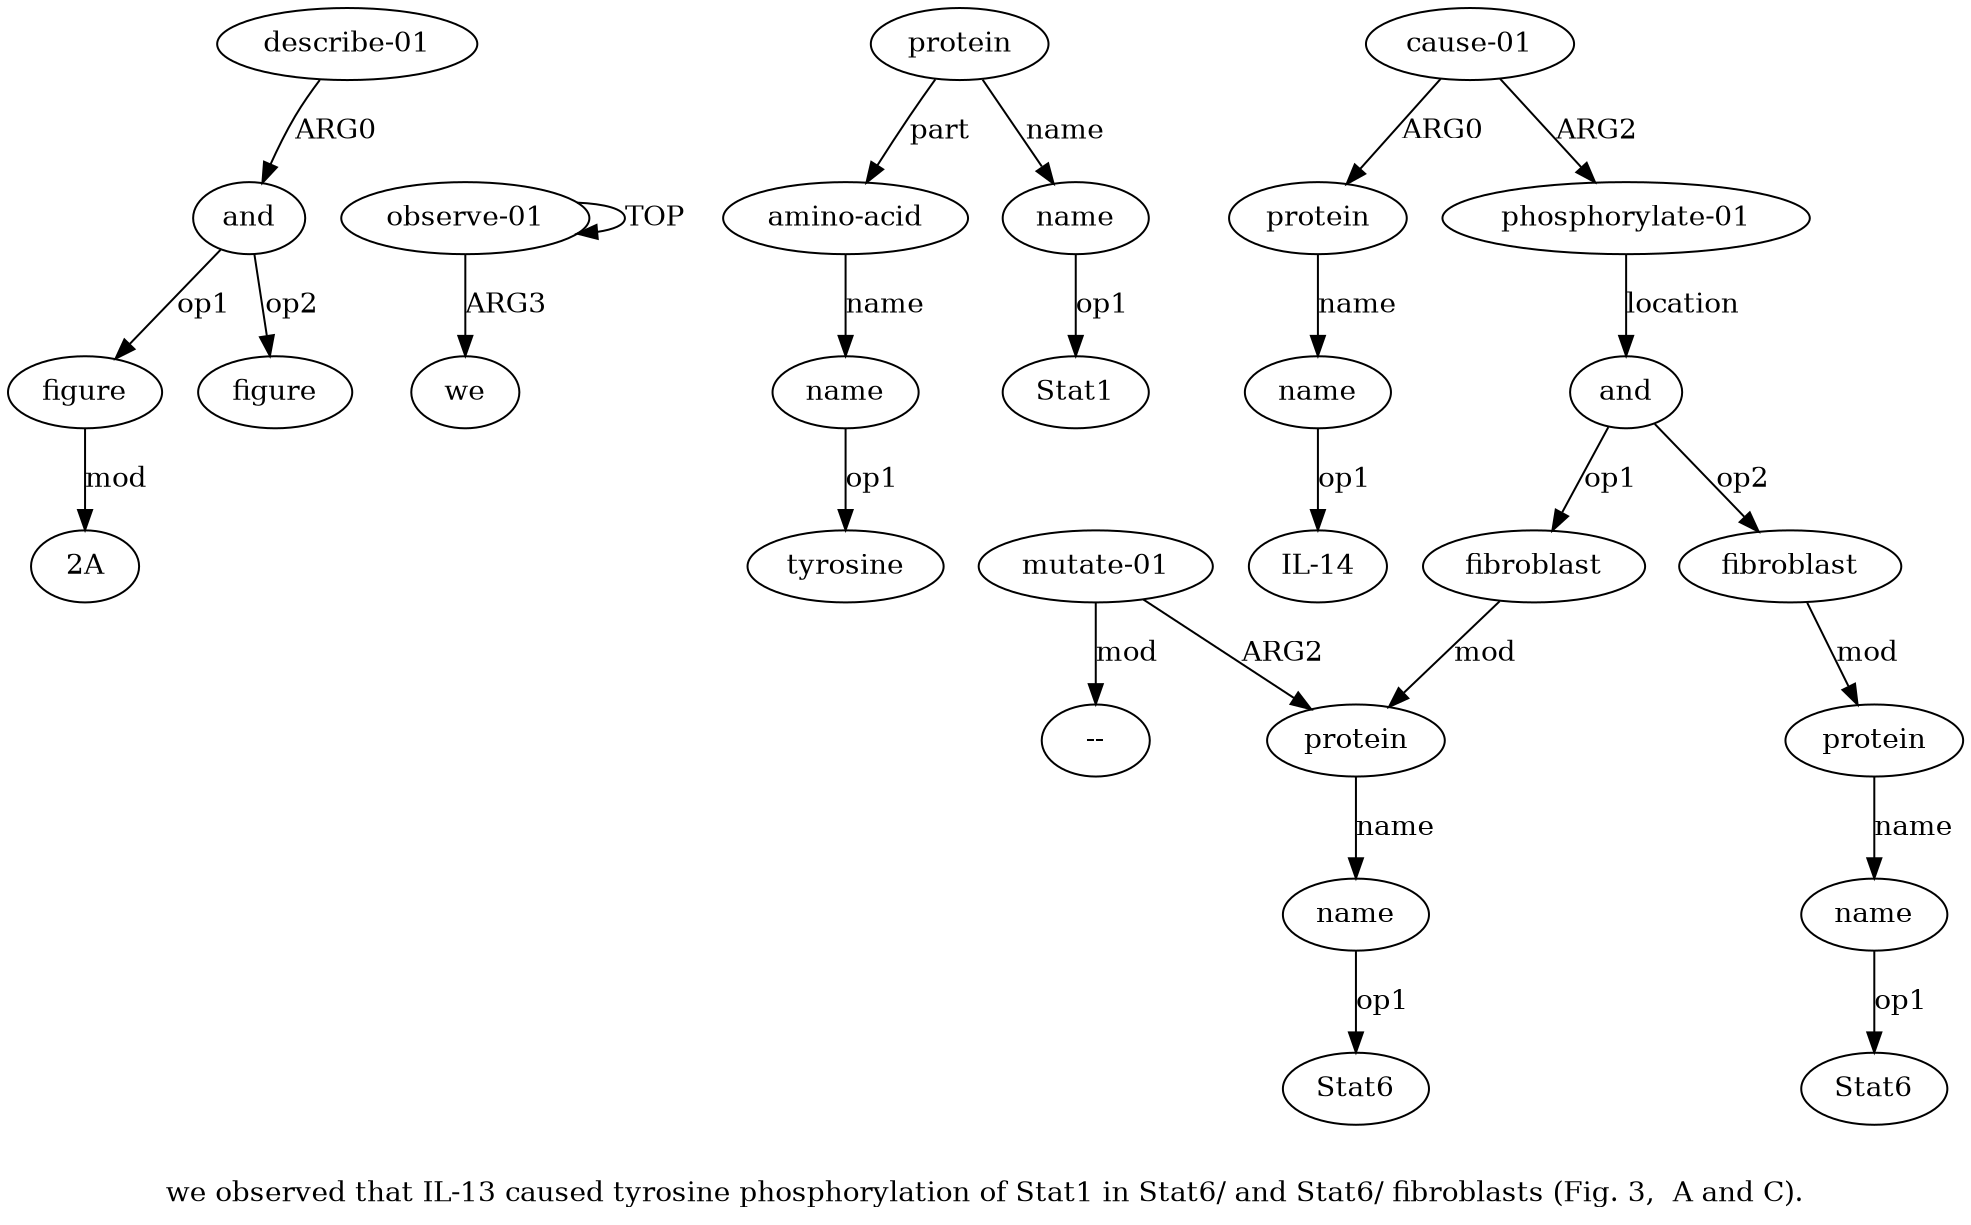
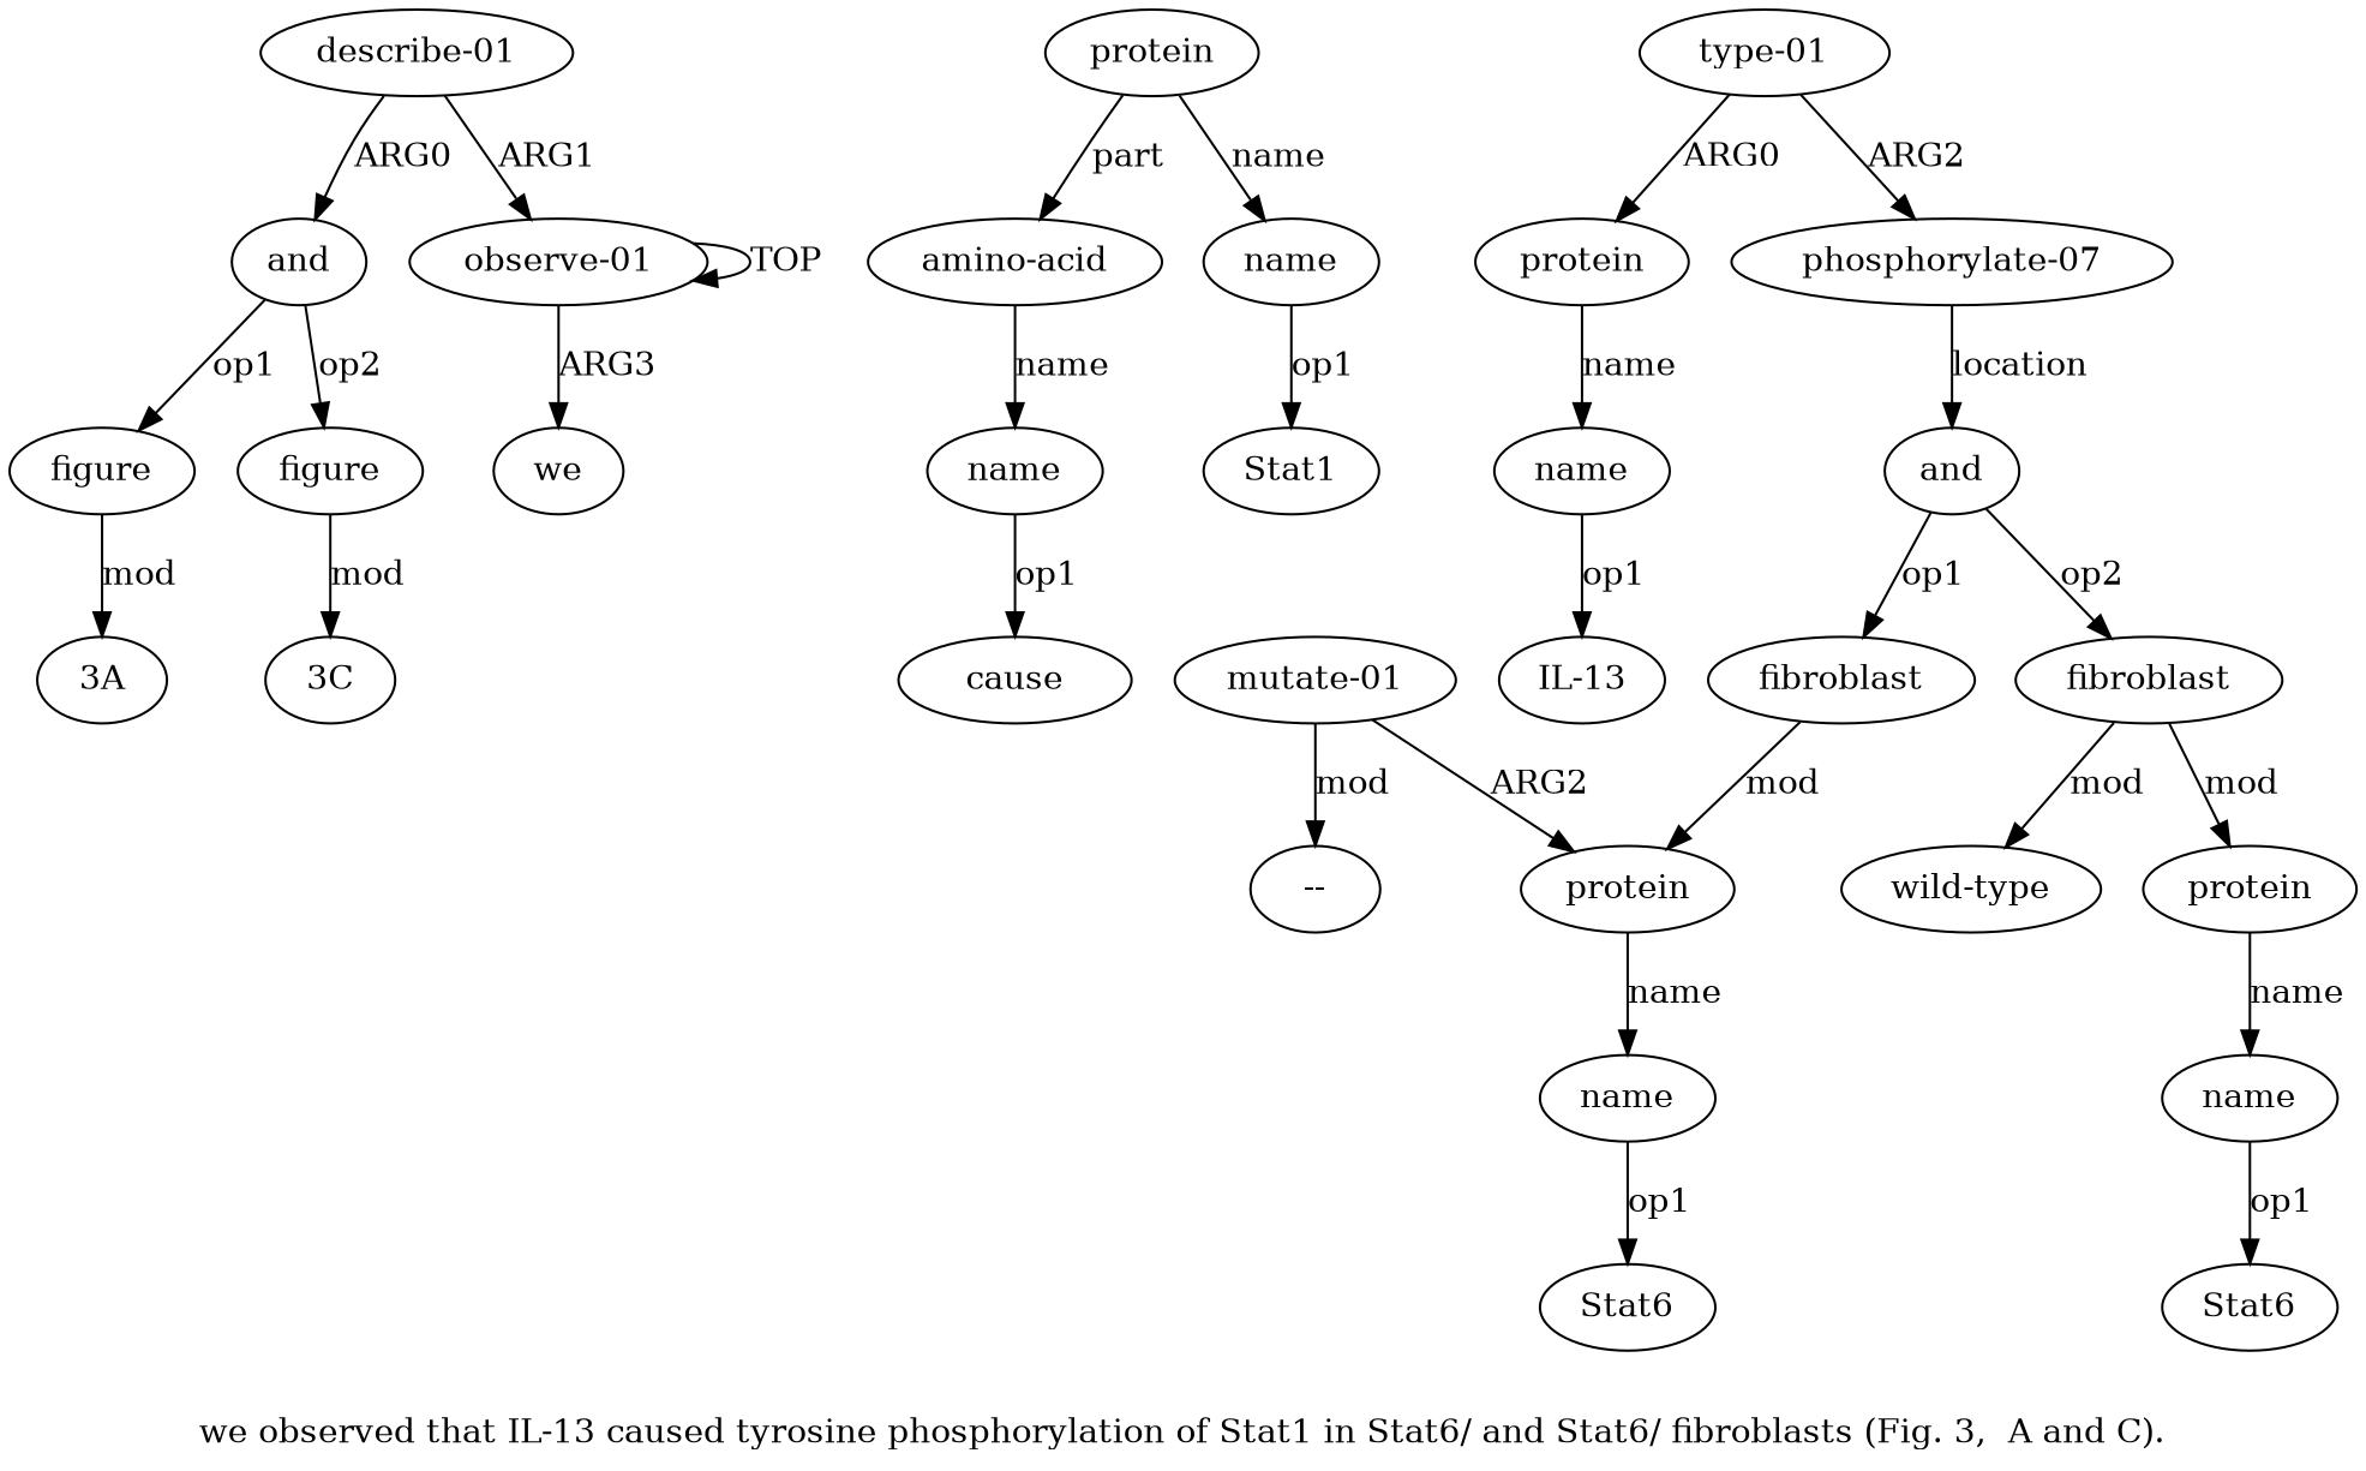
  digraph {
    label="we observed that IL-13 caused tyrosine phosphorylation of Stat1 in Stat6/ and Stat6/ fibroblasts (Fig. 3,  A and C)."
    node [color=black gold_ind=-1 gold_label=name test_ind=-1 test_label=name]
    edge [color=black gold_label=op1 test_label=op1]
    n1 [gold_ind=20 gold_label=and label=and test_ind=20 test_label=and]
    n2 [gold_ind=21 gold_label=figure label=figure test_ind=21 test_label=figure]
    n3 [gold_ind=22 gold_label=figure label=figure test_ind=22 test_label=figure]
-   n4 [gold_label="3A" label="2A" test_label="3A"]
-   n6 [gold_label=tyrosine label=tyrosine test_label=tyrosine]
+   n4 [gold_label="3A" label="3A" test_label="3A"]
+   n5 [gold_label="3C" label="3C" test_label="3C"]
+   n6 [gold_label=tyrosine label=cause test_label=tyrosine]
    n7 [gold_label=Stat1 label=Stat1 test_label=Stat1]
    n8 [gold_label=Stat6 label=Stat6 test_label=Stat6]
-   n9 [gold_label="IL-13" label="IL-14" test_label="IL-13"]
+   n9 [gold_label="IL-13" label="IL-13" test_label="IL-13"]
    n10 [gold_label="--" label="--" test_label="--"]
    n11 [gold_ind=15 gold_label=fibroblast label=fibroblast test_ind=15 test_label=fibroblast]
    n12 [gold_ind=16 gold_label=protein label=protein test_ind=16 test_label=protein]
+   n13 [gold_ind=18 gold_label="wild-type" label="wild-type" test_ind=18 test_label="wild-type"]
    n14 [gold_ind=17 label=name test_ind=17]
    n15 [gold_label=Stat6 label=Stat6 test_label=Stat6]
    n16 [gold_ind=14 gold_label="mutate-01" label="mutate-01" test_ind=14 test_label="mutate-01"]
    n17 [gold_ind=12 gold_label=protein label=protein test_ind=12 test_label=protein]
    n18 [gold_ind=13 label=name test_ind=13]
    n19 [gold_ind=11 gold_label=fibroblast label=fibroblast test_ind=11 test_label=fibroblast]
    n20 [gold_ind=10 gold_label=and label=and test_ind=10 test_label=and]
    n21 [gold_ind=19 gold_label="describe-01" label="describe-01" test_ind=19 test_label="describe-01"]
    n22 [gold_ind=0 gold_label="observe-01" label="observe-01" test_ind=0 test_label="observe-01"]
    n23 [gold_ind=1 gold_label=we label=we test_ind=1 test_label=we]
-   n24 [gold_ind=2 gold_label="cause-01" label="cause-01" test_ind=2 test_label="cause-01"]
+   n24 [gold_ind=2 gold_label="cause-01" label="type-01" test_ind=2 test_label="cause-01"]
    n25 [gold_ind=3 gold_label=protein label=protein test_ind=3 test_label=protein]
-   n26 [gold_ind=5 gold_label="phosphorylate-01" label="phosphorylate-01" test_ind=5 test_label="phosphorylate-01"]
+   n26 [gold_ind=5 gold_label="phosphorylate-01" label="phosphorylate-07" test_ind=5 test_label="phosphorylate-01"]
    n27 [gold_ind=4 label=name test_ind=4]
    n28 [gold_ind=6 gold_label="amino-acid" label="amino-acid" test_ind=6 test_label="amino-acid"]
    n29 [gold_ind=7 label=name test_ind=7]
    n30 [gold_ind=9 label=name test_ind=9]
    n31 [gold_ind=8 gold_label=protein label=protein test_ind=8 test_label=protein]
    n1 -> n2 [label=op1]
    n1 -> n3 [gold_label=op2 label=op2 test_label=op2]
    n2 -> n4 [gold_label=mod label=mod test_label=mod]
+   n3 -> n5 [gold_label=mod label=mod test_label=mod]
    n11 -> n12 [gold_label=mod label=mod test_label=mod]
+   n11 -> n13 [gold_label=mod label=mod test_label=mod]
    n12 -> n14 [gold_label=name label=name test_label=name]
    n14 -> n15 [label=op1]
    n16 -> n10 [gold_label=mod label=mod test_label=mod]
    n16 -> n17 [gold_label=ARG2 label=ARG2 test_label=ARG2]
    n17 -> n18 [gold_label=name label=name test_label=name]
    n18 -> n8 [label=op1]
    n19 -> n17 [gold_label=mod label=mod test_label=mod]
    n20 -> n11 [gold_label=op2 label=op2 test_label=op2]
    n20 -> n19 [label=op1]
    n21 -> n1 [gold_label=ARG0 label=ARG0 test_label=ARG0]
+   n21 -> n22 [gold_label=ARG1 label=ARG1 test_label=ARG1]
    n22 -> n22 [gold_label=TOP label=TOP test_label=TOP]
    n22 -> n23 [gold_label=ARG0 label=ARG3 test_label=ARG0]
    n24 -> n25 [gold_label=ARG0 label=ARG0 test_label=ARG0]
    n24 -> n26 [gold_label=ARG1 label=ARG2 test_label=ARG1]
    n25 -> n27 [gold_label=name label=name test_label=name]
    n26 -> n20 [gold_label=location label=location test_label=location]
    n27 -> n9 [label=op1]
    n28 -> n29 [gold_label=name label=name test_label=name]
    n29 -> n6 [label=op1]
    n30 -> n7 [label=op1]
    n31 -> n28 [gold_label=part label=part test_label=part]
    n31 -> n30 [gold_label=name label=name test_label=name]
  }
